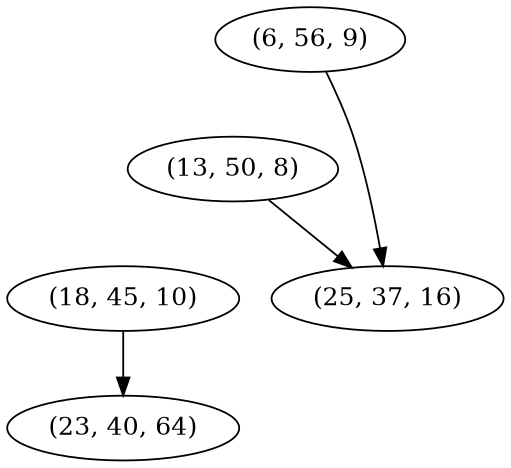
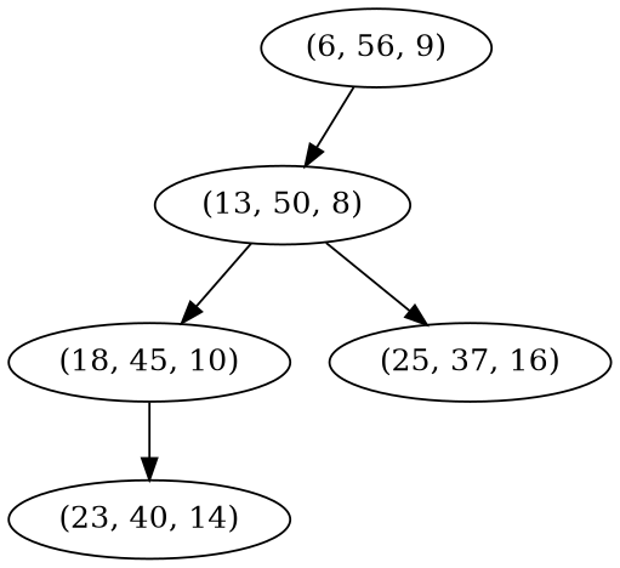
  digraph {
    n1 [label="(6, 56, 9)"]
    "(13, 50, 8)"
    "(18, 45, 10)"
    "(25, 37, 16)"
-   "(23, 40, 14)" [label="(23, 40, 64)"]
-   n1 -> "(25, 37, 16)"
+   "(23, 40, 14)"
+   n1 -> "(13, 50, 8)"
+   "(13, 50, 8)" -> "(18, 45, 10)"
    "(13, 50, 8)" -> "(25, 37, 16)"
    "(18, 45, 10)" -> "(23, 40, 14)"
  }
